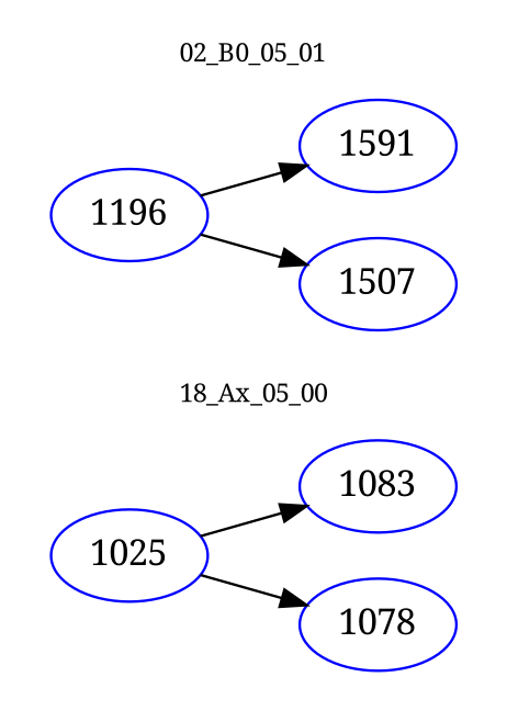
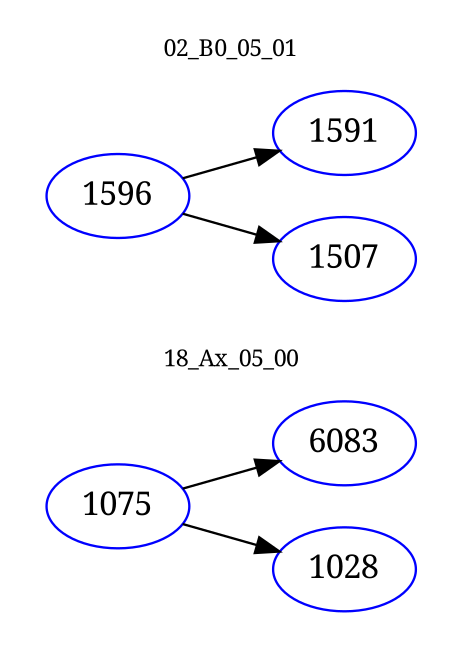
  digraph {
    fontname="Noto Serif"
    rankdir=LR
    node [color=blue fontname="Noto Serif"]
    edge [color=black fontname="Noto Serif"]
-   n1 [label=1025]
-   n2 [label=1078]
-   n3 [label=1083]
-   n4 [label=1196]
+   n1 [label=1075]
+   n2 [label=1028]
+   n3 [label=6083]
+   n4 [label=1596]
    n5 [label=1507]
    n6 [label=1591]
    subgraph cluster_1 {
      color=white
      fontsize=10
      label="18_Ax_05_00"
      n1
      n2
      n3
    }
    subgraph cluster_2 {
      color=white
      fontsize=10
      label="02_B0_05_01"
      n4
      n5
      n6
    }
    n1 -> n2
    n1 -> n3
    n4 -> n5
    n4 -> n6
  }
